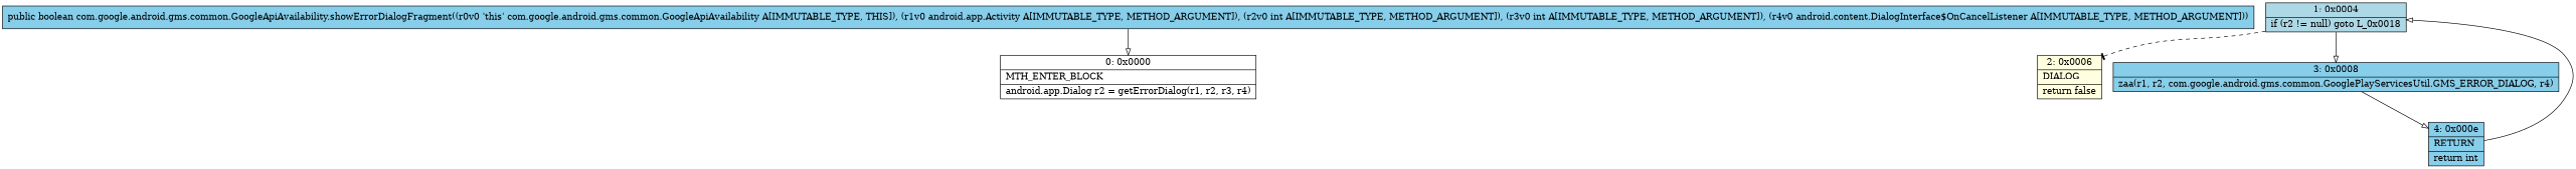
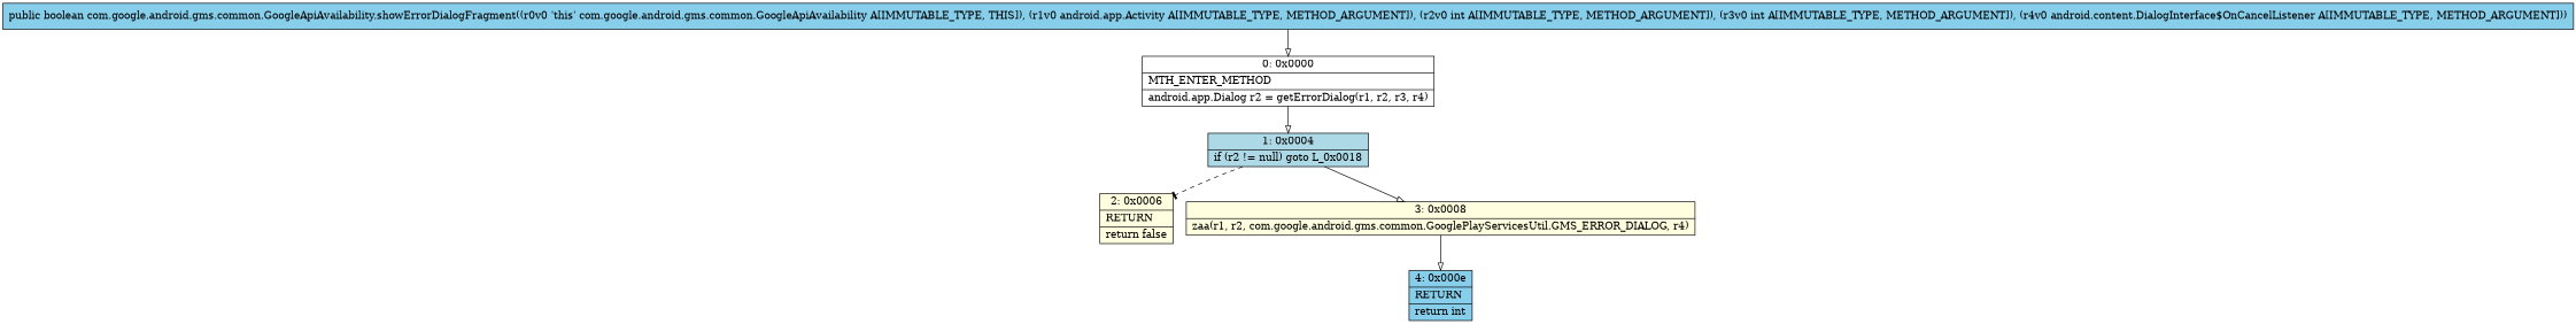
  digraph {
    fontname="DejaVu Serif"
    node [fillcolor=lightyellow fontname="DejaVu Serif" shape=record style=filled]
    edge [arrowhead=onormal fontname="DejaVu Serif"]
-   n1 [fillcolor=white label="{0\:\ 0x0000|MTH_ENTER_BLOCK\l|android.app.Dialog r2 = getErrorDialog(r1, r2, r3, r4)\l}"]
+   n1 [fillcolor=white label="{0\:\ 0x0000|MTH_ENTER_METHOD\l|android.app.Dialog r2 = getErrorDialog(r1, r2, r3, r4)\l}"]
    n2 [fillcolor=lightblue label="{1\:\ 0x0004|if (r2 != null) goto L_0x0018\l}"]
-   n3 [label="{2\:\ 0x0006|DIALOG\l|return false\l}"]
-   n4 [fillcolor=skyblue label="{3\:\ 0x0008|zaa(r1, r2, com.google.android.gms.common.GooglePlayServicesUtil.GMS_ERROR_DIALOG, r4)\l}"]
+   n3 [label="{2\:\ 0x0006|RETURN\l|return false\l}"]
+   n4 [label="{3\:\ 0x0008|zaa(r1, r2, com.google.android.gms.common.GooglePlayServicesUtil.GMS_ERROR_DIALOG, r4)\l}"]
    n5 [fillcolor=skyblue label="{4\:\ 0x000e|RETURN\l|return int\l}"]
    n6 [fillcolor=skyblue label="{public boolean com.google.android.gms.common.GoogleApiAvailability.showErrorDialogFragment((r0v0 'this' com.google.android.gms.common.GoogleApiAvailability A[IMMUTABLE_TYPE, THIS]), (r1v0 android.app.Activity A[IMMUTABLE_TYPE, METHOD_ARGUMENT]), (r2v0 int A[IMMUTABLE_TYPE, METHOD_ARGUMENT]), (r3v0 int A[IMMUTABLE_TYPE, METHOD_ARGUMENT]), (r4v0 android.content.DialogInterface$OnCancelListener A[IMMUTABLE_TYPE, METHOD_ARGUMENT])) }"]
-   n5 -> n2
+   n1 -> n2
    n2 -> n3 [arrowhead=tee style=dashed]
    n2 -> n4
    n4 -> n5
    n6 -> n1
  }
